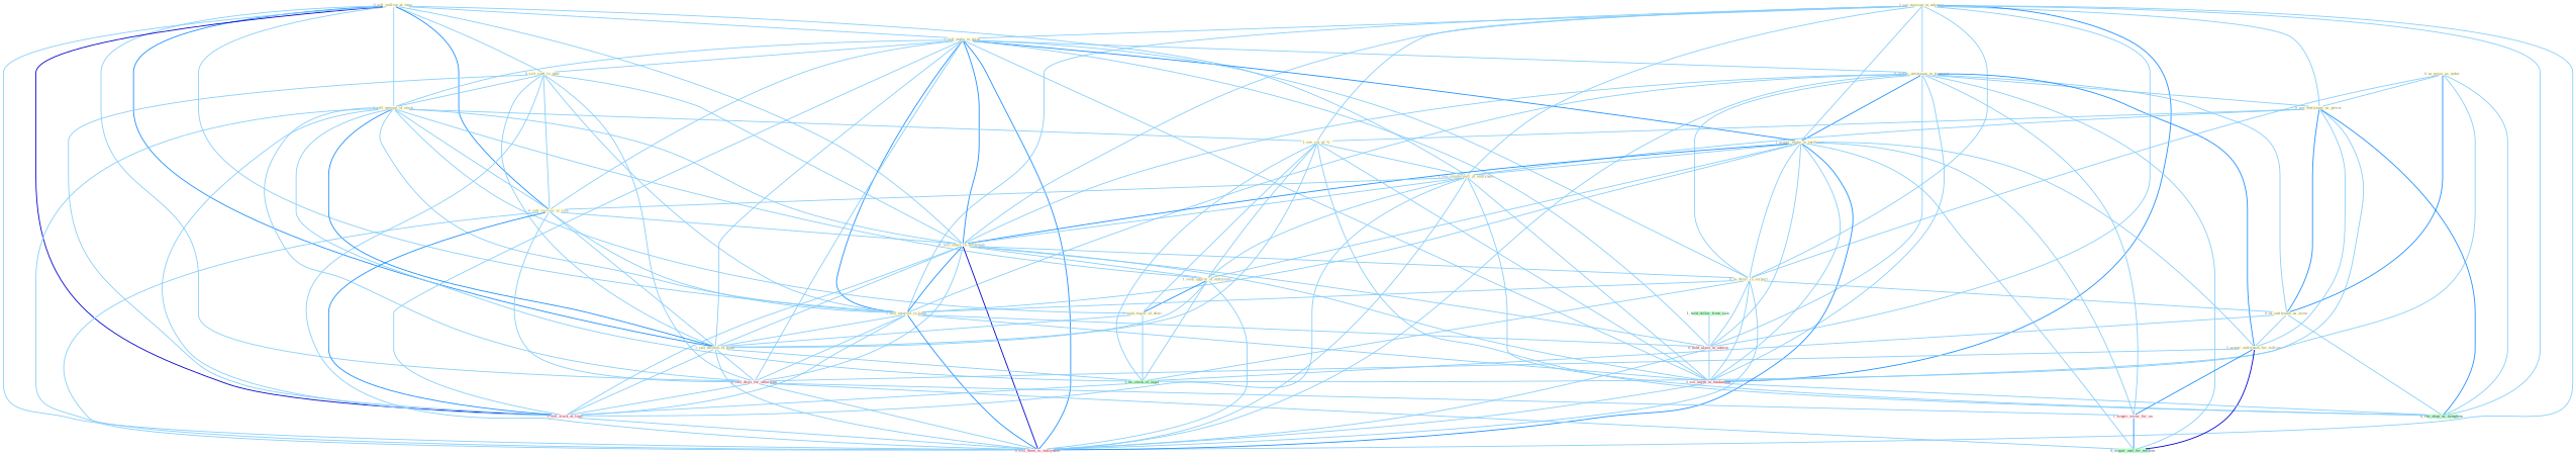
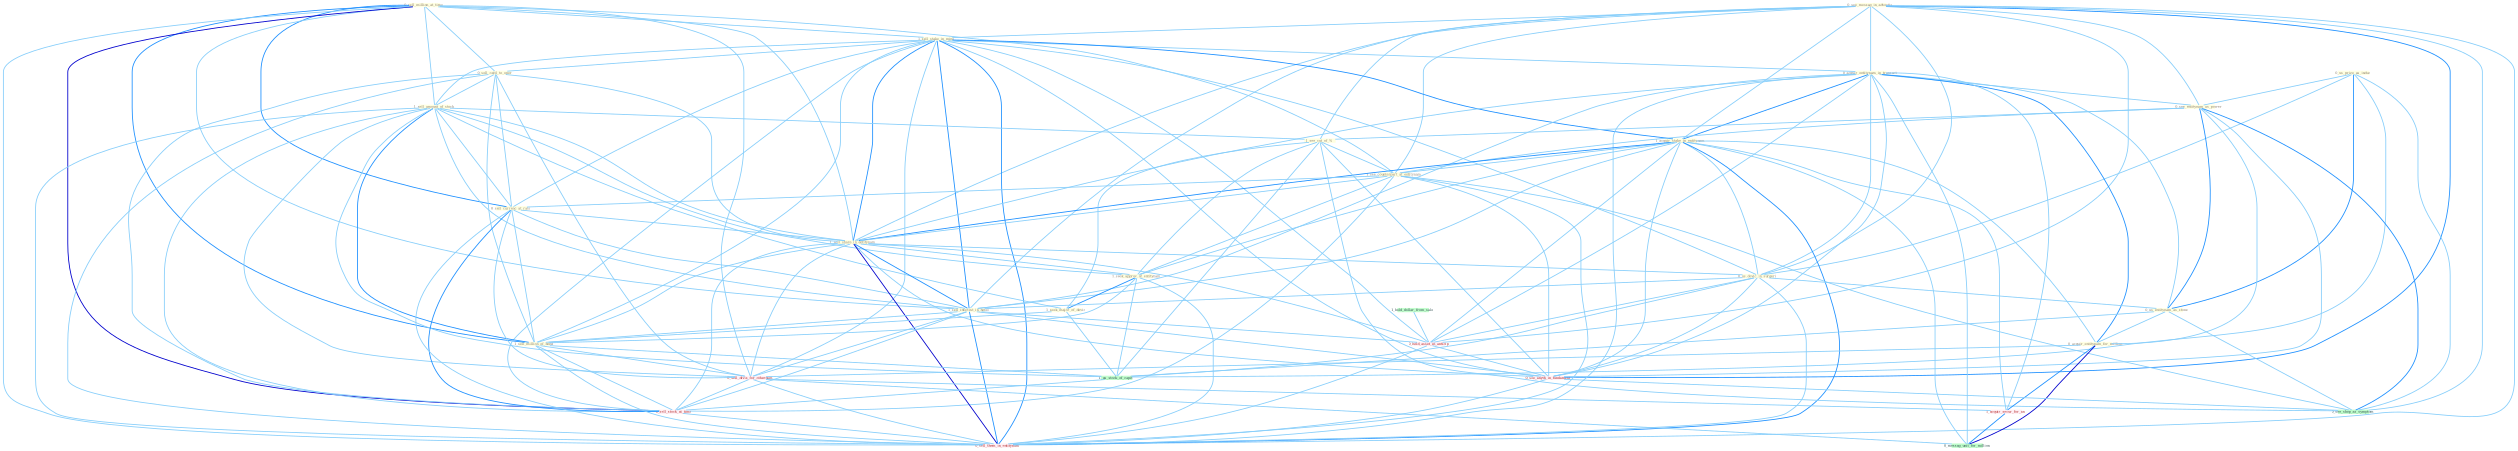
  graph {
    fontname="DejaVu Serif"
    node [color="#ffffe0" fixedsize=true fontcolor="#8b7d6b" fontname="DejaVu Serif" fontsize=4 shape=polygon style=filled]
    edge [color="#87cefa" fontname="DejaVu Serif" w=1]
    "0_sell_million_at_time " [height=.06 width=.5]
    "0_see_messag_in_advertis " [height=.06 width=.5]
    "1_sell_stake_in_mine " [height=.06 width=.5]
    "0_sell_cattl_to_oper " [height=.06 width=.5]
    "1_sell_amount_of_stock " [height=.06 width=.5]
    "0_us_prize_as_induc " [height=.06 width=.5]
    "0_acquir_entitynam_in_transact " [height=.06 width=.5]
    "0_see_entitynam_as_power " [height=.06 width=.5]
    "1_acquir_stake_in_entitynam " [height=.06 width=.5]
    "1_see_cut_of_% " [height=.06 width=.5]
    "1_see_counterpart_at_entitynam " [height=.06 width=.5]
    "0_sell_currenc_at_rate " [height=.06 width=.5]
    "1_sell_share_in_entitynam " [height=.06 width=.5]
    "1_seek_approv_of_entitynam " [height=.06 width=.5]
    "0_us_devic_in_surgeri " [height=.06 width=.5]
    n16 [height=.06 label="1_seek_major_of_devic" width=.5]
    "0_us_entitynam_as_stone " [height=.06 width=.5]
    "1_sell_interest_in_hotel " [height=.06 width=.5]
    "1_sell_million_of_bond " [height=.06 width=.5]
    "0_acquir_entitynam_for_million " [height=.06 width=.5]
    "0_sell_divis_for_othernum " [color="#fff0f5" fontcolor="#b22222" height=.06 width=.5]
    "1_acquir_secur_for_an " [color="#fff0f5" fontcolor="#b22222" height=.06 width=.5]
    "0_hold_asset_in_anticip " [color="#fff0f5" fontcolor="#b22222" height=.06 width=.5]
    "0_sell_stock_at_time " [color="#fff0f5" fontcolor="#b22222" height=.06 width=.5]
    "0_see_anyth_in_fundament " [color="#fff0f5" fontcolor="#b22222" height=.06 width=.5]
    "0_sell_them_in_entitynam " [color="#fff0f5" fontcolor="#b22222" height=.06 width=.5]
    "0_see_shop_as_symptom " [color="#BDFCC9" fontcolor="#2f4f4f" height=.06 width=.5]
    "1_us_stock_of_capit " [color="#BDFCC9" fontcolor="#2f4f4f" height=.06 width=.5]
-   "0_acquir_unit_for_million " [color="#BDFCC9" fontcolor="#2f4f4f" height=.06 width=.5]
+   "0_acquir_unit_for_million " [color="#BDFCC9" fontcolor="#2f4f4f" height=.06 width=.5 label="0_messag_unit_for_million"]
    "1_hold_dollar_from_sale " [color="#BDFCC9" fontcolor="#2f4f4f" height=.06 width=.5]
    subgraph sub_1 {
      "0_sell_million_at_time "
      "0_see_messag_in_advertis "
      "1_sell_stake_in_mine "
      "0_sell_cattl_to_oper "
      "1_sell_amount_of_stock "
      "0_us_prize_as_induc "
      "0_acquir_entitynam_in_transact "
      "0_see_entitynam_as_power "
      "1_acquir_stake_in_entitynam "
      "1_see_cut_of_% "
      "1_see_counterpart_at_entitynam "
      "0_sell_currenc_at_rate "
      "1_sell_share_in_entitynam "
      "1_seek_approv_of_entitynam "
      "0_us_devic_in_surgeri "
      n16
      "0_us_entitynam_as_stone "
      "1_sell_interest_in_hotel "
      "1_sell_million_of_bond "
      "0_acquir_entitynam_for_million "
    }
    subgraph sub_2 {
      "0_sell_divis_for_othernum "
      "1_acquir_secur_for_an "
      "0_hold_asset_in_anticip "
      "0_sell_stock_at_time "
      "0_see_anyth_in_fundament "
      "0_sell_them_in_entitynam "
    }
    "0_sell_million_at_time " -- "1_sell_stake_in_mine "
    "0_sell_million_at_time " -- "0_sell_cattl_to_oper "
    "0_sell_million_at_time " -- "1_sell_amount_of_stock "
    "0_sell_million_at_time " -- "1_see_counterpart_at_entitynam "
    "0_sell_million_at_time " -- "0_sell_currenc_at_rate " [color="#1e90ff" w=2]
    "0_sell_million_at_time " -- "1_sell_share_in_entitynam "
    "0_sell_million_at_time " -- "1_sell_interest_in_hotel "
    "0_sell_million_at_time " -- "1_sell_million_of_bond " [color="#1e90ff" w=2]
    "0_sell_million_at_time " -- "0_sell_divis_for_othernum "
    "0_sell_million_at_time " -- "0_sell_stock_at_time " [color="#0000cd" w=3]
    "0_sell_million_at_time " -- "0_sell_them_in_entitynam "
    "0_see_messag_in_advertis " -- "1_sell_stake_in_mine "
    "0_see_messag_in_advertis " -- "0_acquir_entitynam_in_transact "
    "0_see_messag_in_advertis " -- "0_see_entitynam_as_power "
    "0_see_messag_in_advertis " -- "1_acquir_stake_in_entitynam "
    "0_see_messag_in_advertis " -- "1_see_cut_of_% "
    "0_see_messag_in_advertis " -- "1_see_counterpart_at_entitynam "
    "0_see_messag_in_advertis " -- "1_sell_share_in_entitynam "
    "0_see_messag_in_advertis " -- "0_us_devic_in_surgeri "
    "0_see_messag_in_advertis " -- "1_sell_interest_in_hotel "
    "0_see_messag_in_advertis " -- "0_hold_asset_in_anticip "
    "0_see_messag_in_advertis " -- "0_see_anyth_in_fundament " [color="#1e90ff" w=2]
    "0_see_messag_in_advertis " -- "0_sell_them_in_entitynam "
    "0_see_messag_in_advertis " -- "0_see_shop_as_symptom "
    "1_sell_stake_in_mine " -- "0_sell_cattl_to_oper "
    "1_sell_stake_in_mine " -- "1_sell_amount_of_stock "
    "1_sell_stake_in_mine " -- "0_acquir_entitynam_in_transact "
    "1_sell_stake_in_mine " -- "1_acquir_stake_in_entitynam " [color="#1e90ff" w=2]
    "1_sell_stake_in_mine " -- "0_sell_currenc_at_rate "
    "1_sell_stake_in_mine " -- "1_sell_share_in_entitynam " [color="#1e90ff" w=2]
    "1_sell_stake_in_mine " -- "0_us_devic_in_surgeri "
    "1_sell_stake_in_mine " -- "1_sell_interest_in_hotel " [color="#1e90ff" w=2]
    "1_sell_stake_in_mine " -- "1_sell_million_of_bond "
    "1_sell_stake_in_mine " -- "0_sell_divis_for_othernum "
    "1_sell_stake_in_mine " -- "0_hold_asset_in_anticip "
    "1_sell_stake_in_mine " -- "0_sell_stock_at_time "
    "1_sell_stake_in_mine " -- "0_see_anyth_in_fundament "
    "1_sell_stake_in_mine " -- "0_sell_them_in_entitynam " [color="#1e90ff" w=2]
    "0_sell_cattl_to_oper " -- "1_sell_amount_of_stock "
    "0_sell_cattl_to_oper " -- "0_sell_currenc_at_rate "
    "0_sell_cattl_to_oper " -- "1_sell_share_in_entitynam "
-   "0_sell_cattl_to_oper " -- "1_sell_interest_in_hotel "
    "0_sell_cattl_to_oper " -- "1_sell_million_of_bond "
    "0_sell_cattl_to_oper " -- "0_sell_divis_for_othernum "
    "0_sell_cattl_to_oper " -- "0_sell_stock_at_time "
    "0_sell_cattl_to_oper " -- "0_sell_them_in_entitynam "
    "1_sell_amount_of_stock " -- "1_see_cut_of_% "
    "1_sell_amount_of_stock " -- "0_sell_currenc_at_rate "
    "1_sell_amount_of_stock " -- "1_sell_share_in_entitynam "
    "1_sell_amount_of_stock " -- "1_seek_approv_of_entitynam "
    "1_sell_amount_of_stock " -- n16
    "1_sell_amount_of_stock " -- "1_sell_interest_in_hotel "
    "1_sell_amount_of_stock " -- "1_sell_million_of_bond " [color="#1e90ff" w=2]
    "1_sell_amount_of_stock " -- "0_sell_divis_for_othernum "
    "1_sell_amount_of_stock " -- "0_sell_stock_at_time "
    "1_sell_amount_of_stock " -- "0_sell_them_in_entitynam "
    "1_sell_amount_of_stock " -- "1_us_stock_of_capit "
    "0_us_prize_as_induc " -- "0_see_entitynam_as_power "
    "0_us_prize_as_induc " -- "0_us_devic_in_surgeri "
    "0_us_prize_as_induc " -- "0_us_entitynam_as_stone " [color="#1e90ff" w=2]
    "0_us_prize_as_induc " -- "0_see_shop_as_symptom "
    "0_us_prize_as_induc " -- "1_us_stock_of_capit "
    "0_acquir_entitynam_in_transact " -- "0_see_entitynam_as_power "
    "0_acquir_entitynam_in_transact " -- "1_acquir_stake_in_entitynam " [color="#1e90ff" w=2]
    "0_acquir_entitynam_in_transact " -- "1_sell_share_in_entitynam "
    "0_acquir_entitynam_in_transact " -- "0_us_devic_in_surgeri "
    "0_acquir_entitynam_in_transact " -- "0_us_entitynam_as_stone "
    "0_acquir_entitynam_in_transact " -- "1_sell_interest_in_hotel "
    "0_acquir_entitynam_in_transact " -- "0_acquir_entitynam_for_million " [color="#1e90ff" w=2]
    "0_acquir_entitynam_in_transact " -- "1_acquir_secur_for_an "
    "0_acquir_entitynam_in_transact " -- "0_hold_asset_in_anticip "
    "0_acquir_entitynam_in_transact " -- "0_see_anyth_in_fundament "
    "0_acquir_entitynam_in_transact " -- "0_sell_them_in_entitynam "
    "0_acquir_entitynam_in_transact " -- "0_acquir_unit_for_million "
    "0_see_entitynam_as_power " -- "1_see_cut_of_% "
    "0_see_entitynam_as_power " -- "1_see_counterpart_at_entitynam "
    "0_see_entitynam_as_power " -- "0_us_entitynam_as_stone " [color="#1e90ff" w=2]
    "0_see_entitynam_as_power " -- "0_acquir_entitynam_for_million "
    "0_see_entitynam_as_power " -- "0_see_anyth_in_fundament "
    "0_see_entitynam_as_power " -- "0_see_shop_as_symptom " [color="#1e90ff" w=2]
    "1_acquir_stake_in_entitynam " -- "1_see_counterpart_at_entitynam "
    "1_acquir_stake_in_entitynam " -- "1_sell_share_in_entitynam " [color="#1e90ff" w=2]
    "1_acquir_stake_in_entitynam " -- "1_seek_approv_of_entitynam "
    "1_acquir_stake_in_entitynam " -- "0_us_devic_in_surgeri "
    "1_acquir_stake_in_entitynam " -- "1_sell_interest_in_hotel "
    "1_acquir_stake_in_entitynam " -- "0_acquir_entitynam_for_million "
    "1_acquir_stake_in_entitynam " -- "1_acquir_secur_for_an "
    "1_acquir_stake_in_entitynam " -- "0_hold_asset_in_anticip "
    "1_acquir_stake_in_entitynam " -- "0_see_anyth_in_fundament "
    "1_acquir_stake_in_entitynam " -- "0_sell_them_in_entitynam " [color="#1e90ff" w=2]
    "1_acquir_stake_in_entitynam " -- "0_acquir_unit_for_million "
    "1_see_cut_of_% " -- "1_see_counterpart_at_entitynam "
    "1_see_cut_of_% " -- "1_seek_approv_of_entitynam "
    "1_see_cut_of_% " -- n16
-   "1_see_cut_of_% " -- "1_sell_million_of_bond "
    "1_see_cut_of_% " -- "0_see_anyth_in_fundament "
    "1_see_cut_of_% " -- "0_see_shop_as_symptom "
    "1_see_cut_of_% " -- "1_us_stock_of_capit "
    "1_see_counterpart_at_entitynam " -- "0_sell_currenc_at_rate "
    "1_see_counterpart_at_entitynam " -- "1_sell_share_in_entitynam "
    "1_see_counterpart_at_entitynam " -- "1_seek_approv_of_entitynam "
    "1_see_counterpart_at_entitynam " -- "0_sell_stock_at_time "
    "1_see_counterpart_at_entitynam " -- "0_see_anyth_in_fundament "
    "1_see_counterpart_at_entitynam " -- "0_sell_them_in_entitynam "
    "1_see_counterpart_at_entitynam " -- "0_see_shop_as_symptom "
    "0_sell_currenc_at_rate " -- "1_sell_share_in_entitynam "
    "0_sell_currenc_at_rate " -- "1_sell_interest_in_hotel "
    "0_sell_currenc_at_rate " -- "1_sell_million_of_bond "
    "0_sell_currenc_at_rate " -- "0_sell_divis_for_othernum "
    "0_sell_currenc_at_rate " -- "0_sell_stock_at_time " [color="#1e90ff" w=2]
    "0_sell_currenc_at_rate " -- "0_sell_them_in_entitynam "
    "1_sell_share_in_entitynam " -- "1_seek_approv_of_entitynam "
    "1_sell_share_in_entitynam " -- "0_us_devic_in_surgeri "
    "1_sell_share_in_entitynam " -- "1_sell_interest_in_hotel " [color="#1e90ff" w=2]
    "1_sell_share_in_entitynam " -- "1_sell_million_of_bond "
    "1_sell_share_in_entitynam " -- "0_sell_divis_for_othernum "
    "1_sell_share_in_entitynam " -- "0_hold_asset_in_anticip "
    "1_sell_share_in_entitynam " -- "0_sell_stock_at_time "
    "1_sell_share_in_entitynam " -- "0_see_anyth_in_fundament "
    "1_sell_share_in_entitynam " -- "0_sell_them_in_entitynam " [color="#0000cd" w=3]
    "1_seek_approv_of_entitynam " -- n16 [color="#1e90ff" w=2]
    "1_seek_approv_of_entitynam " -- "1_sell_million_of_bond "
    "1_seek_approv_of_entitynam " -- "0_sell_them_in_entitynam "
    "1_seek_approv_of_entitynam " -- "1_us_stock_of_capit "
    "0_us_devic_in_surgeri " -- "0_us_entitynam_as_stone "
    "0_us_devic_in_surgeri " -- "1_sell_interest_in_hotel "
    "0_us_devic_in_surgeri " -- "0_hold_asset_in_anticip "
    "0_us_devic_in_surgeri " -- "0_see_anyth_in_fundament "
    "0_us_devic_in_surgeri " -- "0_sell_them_in_entitynam "
    "0_us_devic_in_surgeri " -- "1_us_stock_of_capit "
    n16 -- "1_sell_million_of_bond "
    n16 -- "1_us_stock_of_capit "
    "0_us_entitynam_as_stone " -- "0_acquir_entitynam_for_million "
    "0_us_entitynam_as_stone " -- "0_see_shop_as_symptom "
    "0_us_entitynam_as_stone " -- "1_us_stock_of_capit "
    "1_sell_interest_in_hotel " -- "1_sell_million_of_bond "
    "1_sell_interest_in_hotel " -- "0_sell_divis_for_othernum "
    "1_sell_interest_in_hotel " -- "0_hold_asset_in_anticip "
    "1_sell_interest_in_hotel " -- "0_sell_stock_at_time "
    "1_sell_interest_in_hotel " -- "0_see_anyth_in_fundament "
    "1_sell_interest_in_hotel " -- "0_sell_them_in_entitynam " [color="#1e90ff" w=2]
    "1_sell_million_of_bond " -- "0_sell_divis_for_othernum "
    "1_sell_million_of_bond " -- "0_sell_stock_at_time "
    "1_sell_million_of_bond " -- "0_sell_them_in_entitynam "
    "1_sell_million_of_bond " -- "1_us_stock_of_capit "
    "0_acquir_entitynam_for_million " -- "0_sell_divis_for_othernum "
    "0_acquir_entitynam_for_million " -- "1_acquir_secur_for_an " [color="#1e90ff" w=2]
    "0_acquir_entitynam_for_million " -- "0_acquir_unit_for_million " [color="#0000cd" w=3]
    "0_sell_divis_for_othernum " -- "1_acquir_secur_for_an "
    "0_sell_divis_for_othernum " -- "0_sell_stock_at_time "
    "0_sell_divis_for_othernum " -- "0_sell_them_in_entitynam "
    "0_sell_divis_for_othernum " -- "0_acquir_unit_for_million "
    "1_acquir_secur_for_an " -- "0_acquir_unit_for_million " [color="#1e90ff" w=2]
    "0_hold_asset_in_anticip " -- "0_see_anyth_in_fundament "
    "0_hold_asset_in_anticip " -- "0_sell_them_in_entitynam "
    "0_sell_stock_at_time " -- "0_sell_them_in_entitynam "
    "0_see_anyth_in_fundament " -- "0_sell_them_in_entitynam "
    "0_see_anyth_in_fundament " -- "0_see_shop_as_symptom "
    "1_us_stock_of_capit " -- "0_sell_stock_at_time "
    "1_hold_dollar_from_sale " -- "0_hold_asset_in_anticip "
  }
